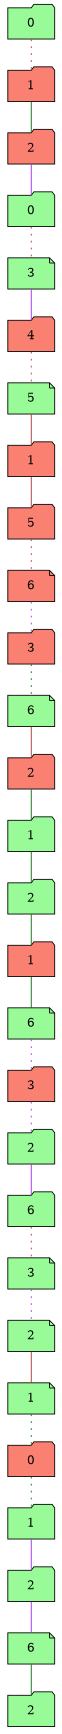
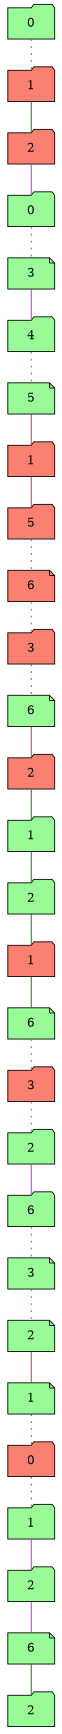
  graph {
    node [style=filled fillcolor=palegreen shape=folder]
    edge [color=brown]
    n1 [label=0]
    n2 [label=1 fillcolor=salmon]
    n3 [label=2 fillcolor=salmon]
    n4 [label=0]
    n5 [label=3 shape=note]
-   n6 [label=4 fillcolor=salmon]
+   n6 [label=4]
    n7 [label=5 shape=note]
    n8 [label=1 fillcolor=salmon]
    n9 [label=5 fillcolor=salmon]
    n10 [label=6 fillcolor=salmon shape=note]
    n11 [label=3 fillcolor=salmon]
    n12 [label=6 shape=note]
    n13 [label=2 fillcolor=salmon]
    n14 [label=1]
    n15 [label=2]
    n16 [label=1 fillcolor=salmon]
    n17 [label=6 shape=note]
    n18 [label=3 fillcolor=salmon]
    n19 [label=2]
    n20 [label=6]
    n21 [label=3 shape=note]
    n22 [label=2 shape=note]
    n23 [label=1 shape=note]
    n24 [label=0 fillcolor=salmon]
    n25 [label=1]
    n26 [label=2]
    n27 [label=6 shape=note]
    n28 [label=2]
    n1 -- n2 [style=dotted]
    n2 -- n3 [color=darkgreen]
    n3 -- n4 [color=purple]
    n4 -- n5 [style=dotted]
    n5 -- n6 [color=purple]
    n6 -- n7 [style=dotted]
    n7 -- n8
    n8 -- n9
    n9 -- n10 [style=dotted]
    n10 -- n11 [style=dotted color=purple]
    n11 -- n12 [style=dotted color=darkgreen]
    n12 -- n13
    n13 -- n14 [color=darkgreen]
    n14 -- n15 [color=darkgreen]
    n15 -- n16 [color=darkgreen]
    n16 -- n17 [color=darkgreen]
    n17 -- n18 [style=dotted color=purple]
    n18 -- n19 [style=dotted color=purple]
    n19 -- n20 [color=purple]
    n20 -- n21 [style=dotted]
    n21 -- n22 [style=dotted color=purple]
    n22 -- n23
    n23 -- n24 [style=dotted color=darkgreen]
    n24 -- n25 [style=dotted color=darkgreen]
    n25 -- n26 [color=purple]
    n26 -- n27 [color=purple]
    n27 -- n28 [color=darkgreen]
  }
